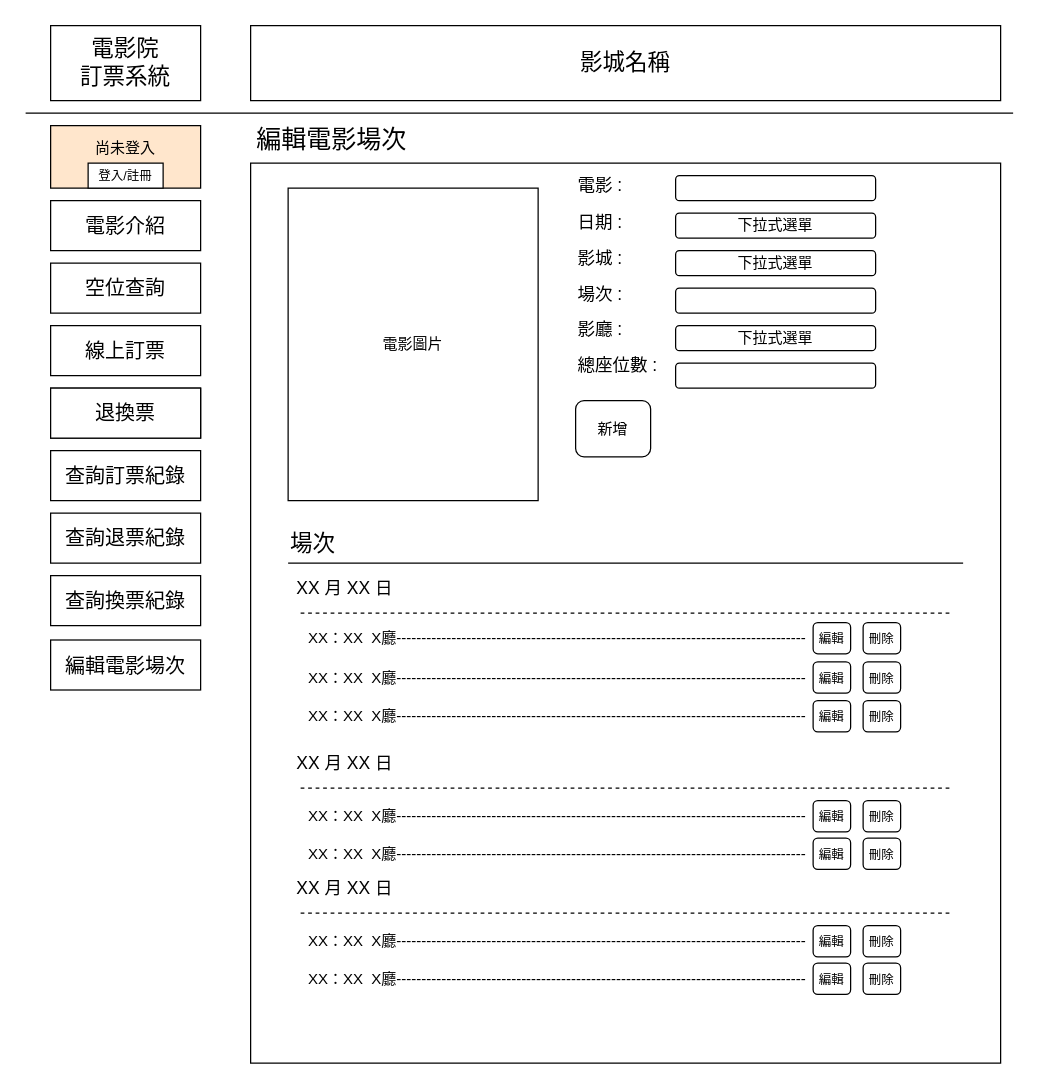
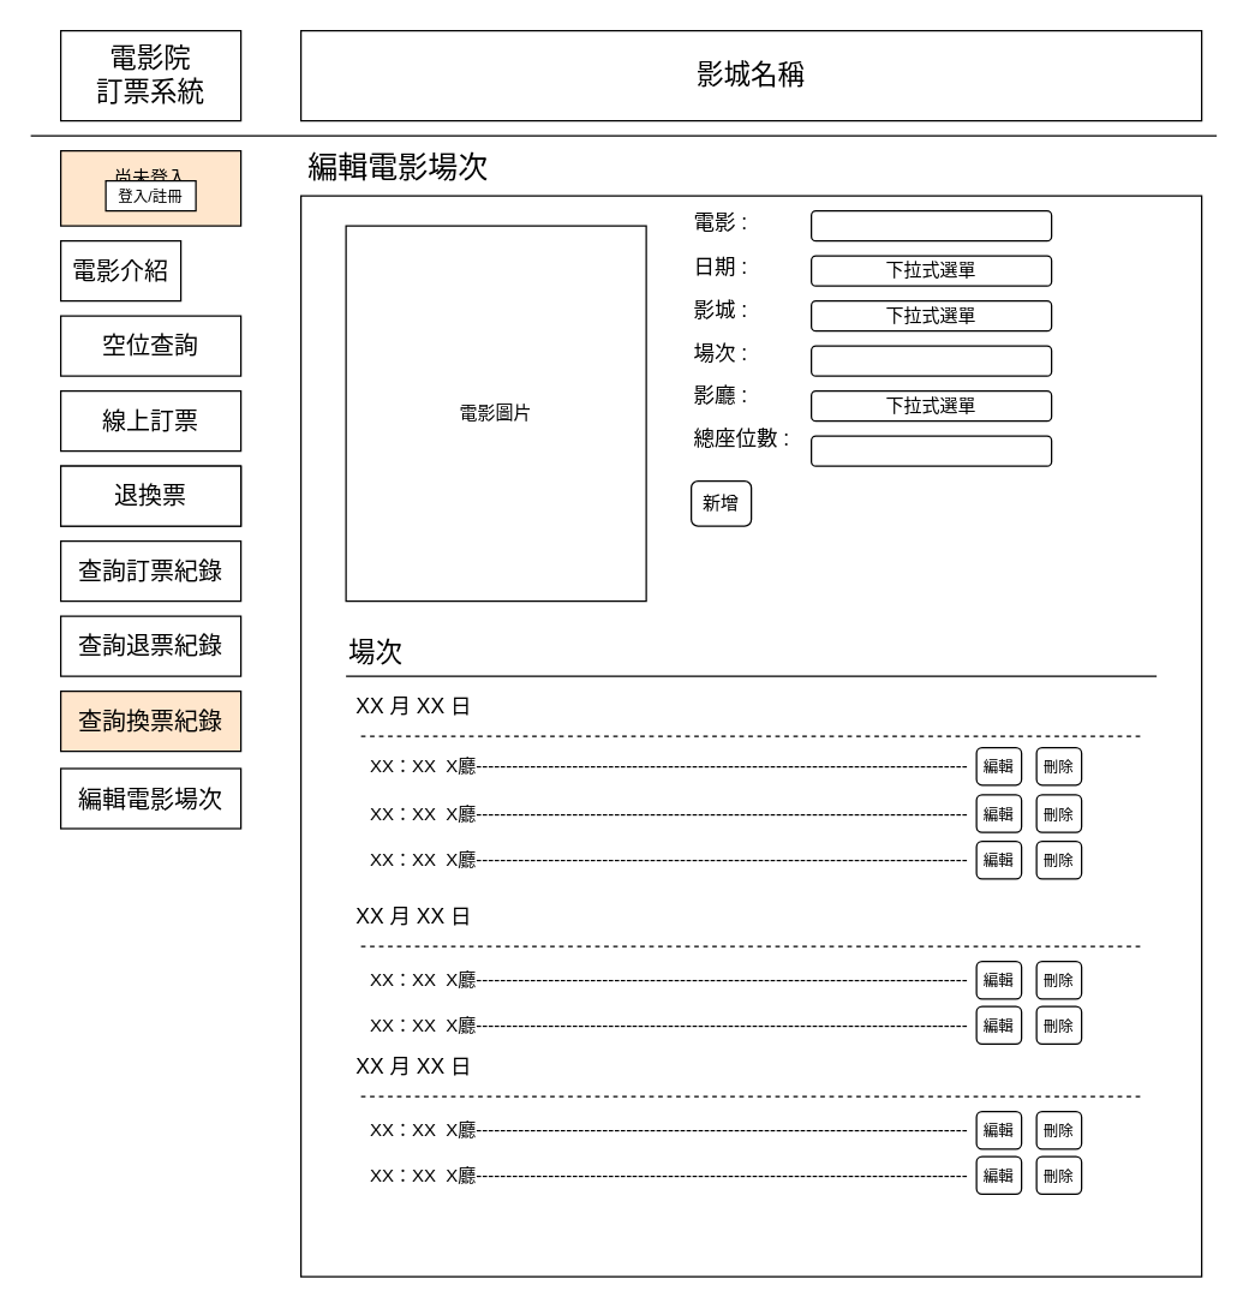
  <mxCell id="0" />
  <mxCell id="1" parent="0" />
  <mxCell id="2" value="" style="rounded=0;whiteSpace=wrap;html=1;" parent="1" vertex="1"><mxGeometry x="200" y="130" width="600" height="720" as="geometry" /></mxCell>
  <mxCell id="3" value="&lt;span style=&quot;font-size: 18px&quot;&gt;電影院&lt;br&gt;訂票系統&lt;/span&gt;" style="rounded=0;whiteSpace=wrap;html=1;" parent="1" vertex="1"><mxGeometry x="40" y="20" width="120" height="60" as="geometry" /></mxCell>
  <mxCell id="4" value="&lt;font style=&quot;font-size: 18px&quot;&gt;影城名稱&lt;/font&gt;" style="rounded=0;whiteSpace=wrap;html=1;" parent="1" vertex="1"><mxGeometry x="200" y="20" width="600" height="60" as="geometry" /></mxCell>
  <mxCell id="5" value="" style="endArrow=none;html=1;" parent="1" edge="1"><mxGeometry width="50" height="50" relative="1" as="geometry"><mxPoint x="810" y="90" as="sourcePoint" /><mxPoint x="20" y="90" as="targetPoint" /></mxGeometry></mxCell>
- <mxCell id="6" value="&lt;font style=&quot;font-size: 16px&quot;&gt;電影介紹&lt;/font&gt;" style="rounded=0;whiteSpace=wrap;html=1;" parent="1" vertex="1"><mxGeometry x="40" y="160" width="120" height="40" as="geometry" /></mxCell>
+ <mxCell id="6" value="&lt;font style=&quot;font-size: 16px&quot;&gt;電影介紹&lt;/font&gt;" style="rounded=0;whiteSpace=wrap;html=1;" parent="1" vertex="1"><mxGeometry x="40" y="160" width="80" height="40" as="geometry" /></mxCell>
  <mxCell id="7" value="尚未登入&lt;br&gt;&amp;nbsp;" style="rounded=0;whiteSpace=wrap;html=1;strokeColor=#000000;align=center;fillColor=#ffe6cc;" parent="1" vertex="1"><mxGeometry x="40" y="100" width="120" height="50" as="geometry" /></mxCell>
  <mxCell id="8" value="&lt;font style=&quot;font-size: 20px&quot;&gt;編輯電影場次&lt;/font&gt;" style="text;html=1;strokeColor=none;fillColor=none;align=center;verticalAlign=middle;whiteSpace=wrap;rounded=0;" parent="1" vertex="1"><mxGeometry x="200" y="100" width="130" height="20" as="geometry" /></mxCell>
  <mxCell id="9" value="&lt;font style=&quot;font-size: 16px&quot;&gt;線上訂票&lt;/font&gt;" style="rounded=0;whiteSpace=wrap;html=1;" parent="1" vertex="1"><mxGeometry x="40" y="310" width="120" height="40" as="geometry" /></mxCell>
  <mxCell id="10" value="電影圖片" style="rounded=0;whiteSpace=wrap;html=1;" parent="1" vertex="1"><mxGeometry x="230" y="150" width="200" height="250" as="geometry" /></mxCell>
  <mxCell id="11" value="&lt;span style=&quot;font-size: 16px&quot;&gt;退換票&lt;/span&gt;" style="rounded=0;whiteSpace=wrap;html=1;" parent="1" vertex="1"><mxGeometry x="40" y="310" width="120" height="40" as="geometry" /></mxCell>
  <mxCell id="12" value="&lt;font style=&quot;font-size: 16px&quot;&gt;查詢訂票紀錄&lt;/font&gt;" style="rounded=0;whiteSpace=wrap;html=1;" parent="1" vertex="1"><mxGeometry x="40" y="360" width="120" height="40" as="geometry" /></mxCell>
  <mxCell id="13" value="&lt;font style=&quot;font-size: 16px&quot;&gt;空位查詢&lt;/font&gt;" style="rounded=0;whiteSpace=wrap;html=1;" parent="1" vertex="1"><mxGeometry x="40" y="210" width="120" height="40" as="geometry" /></mxCell>
- <mxCell id="14" value="&lt;font style=&quot;font-size: 10px&quot;&gt;登入/註冊&lt;/font&gt;" style="rounded=0;whiteSpace=wrap;html=1;strokeColor=#000000;" parent="1" vertex="1"><mxGeometry x="70" y="130" width="60" height="20" as="geometry" /></mxCell>
+ <mxCell id="14" value="&lt;font style=&quot;font-size: 10px&quot;&gt;登入/註冊&lt;/font&gt;" style="rounded=0;whiteSpace=wrap;html=1;strokeColor=#000000;" parent="1" vertex="1"><mxGeometry x="70" y="120" width="60" height="20" as="geometry" /></mxCell>
  <mxCell id="15" value="&lt;font style=&quot;font-size: 16px&quot;&gt;線上訂票&lt;/font&gt;" style="rounded=0;whiteSpace=wrap;html=1;" parent="1" vertex="1"><mxGeometry x="40" y="260" width="120" height="40" as="geometry" /></mxCell>
  <mxCell id="16" value="&lt;div style=&quot;font-size: 14px&quot;&gt;電影 :&lt;/div&gt;&lt;div style=&quot;font-size: 10px&quot;&gt;&lt;br&gt;&lt;/div&gt;&lt;div style=&quot;font-size: 14px&quot;&gt;日期 :&amp;nbsp;&lt;/div&gt;&lt;div style=&quot;font-size: 10px&quot;&gt;&lt;br&gt;&lt;/div&gt;&lt;div style=&quot;font-size: 14px&quot;&gt;影城 :&lt;/div&gt;&lt;div style=&quot;font-size: 10px&quot;&gt;&lt;span style=&quot;font-size: 5px&quot;&gt;&amp;nbsp;&lt;/span&gt;&lt;br&gt;&lt;/div&gt;&lt;div style=&quot;font-size: 14px&quot;&gt;場次 :&lt;/div&gt;&lt;div style=&quot;font-size: 10px&quot;&gt;&lt;br&gt;&lt;/div&gt;&lt;div style=&quot;font-size: 14px&quot;&gt;影廳 :&lt;/div&gt;&lt;div style=&quot;font-size: 10px&quot;&gt;&amp;nbsp;&lt;/div&gt;&lt;div style=&quot;font-size: 14px&quot;&gt;總座位數 :&lt;/div&gt;" style="text;html=1;align=left;verticalAlign=middle;resizable=0;points=[];autosize=1;" parent="1" vertex="1"><mxGeometry x="460" y="140" width="80" height="160" as="geometry" /></mxCell>
  <mxCell id="17" value="&lt;font style=&quot;font-size: 18px&quot;&gt;場次&lt;/font&gt;" style="rounded=0;whiteSpace=wrap;html=1;strokeColor=none;align=left;" parent="1" vertex="1"><mxGeometry x="230" y="420" width="280" height="30" as="geometry" /></mxCell>
  <mxCell id="18" value="" style="endArrow=none;html=1;" parent="1" edge="1"><mxGeometry width="50" height="50" relative="1" as="geometry"><mxPoint x="230" y="450" as="sourcePoint" /><mxPoint x="770" y="450" as="targetPoint" /></mxGeometry></mxCell>
- <mxCell id="19" value="新增" style="rounded=1;whiteSpace=wrap;html=1;" parent="1" vertex="1"><mxGeometry x="460" y="320" width="60" height="45" as="geometry" /></mxCell>
+ <mxCell id="19" value="新增" style="rounded=1;whiteSpace=wrap;html=1;" parent="1" vertex="1"><mxGeometry x="460" y="320" width="40" height="30" as="geometry" /></mxCell>
  <mxCell id="20" value="" style="rounded=1;whiteSpace=wrap;html=1;" parent="1" vertex="1"><mxGeometry x="540" y="140" width="160" height="20" as="geometry" /></mxCell>
  <mxCell id="21" value="下拉式選單" style="rounded=1;whiteSpace=wrap;html=1;" parent="1" vertex="1"><mxGeometry x="540" y="170" width="160" height="20" as="geometry" /></mxCell>
  <mxCell id="22" value="下拉式選單" style="rounded=1;whiteSpace=wrap;html=1;" parent="1" vertex="1"><mxGeometry x="540" y="200" width="160" height="20" as="geometry" /></mxCell>
  <mxCell id="23" value="" style="rounded=1;whiteSpace=wrap;html=1;" parent="1" vertex="1"><mxGeometry x="540" y="230" width="160" height="20" as="geometry" /></mxCell>
  <mxCell id="24" value="下拉式選單" style="rounded=1;whiteSpace=wrap;html=1;" parent="1" vertex="1"><mxGeometry x="540" y="260" width="160" height="20" as="geometry" /></mxCell>
  <mxCell id="25" value="" style="rounded=1;whiteSpace=wrap;html=1;" parent="1" vertex="1"><mxGeometry x="540" y="290" width="160" height="20" as="geometry" /></mxCell>
  <mxCell id="26" value="&lt;font style=&quot;font-size: 14px&quot;&gt;XX 月 XX 日&lt;/font&gt;" style="text;html=1;align=center;verticalAlign=middle;resizable=0;points=[];autosize=1;" parent="1" vertex="1"><mxGeometry x="230" y="460" width="90" height="20" as="geometry" /></mxCell>
  <mxCell id="27" value="XX：XX&amp;nbsp; X廳----------------------------------------------------------------------------------" style="text;html=1;align=center;verticalAlign=middle;resizable=0;points=[];autosize=1;" parent="1" vertex="1"><mxGeometry x="240" y="500" width="410" height="20" as="geometry" /></mxCell>
  <mxCell id="28" value="" style="endArrow=none;dashed=1;html=1;" parent="1" edge="1"><mxGeometry width="50" height="50" relative="1" as="geometry"><mxPoint x="240" y="490" as="sourcePoint" /><mxPoint x="760" y="490" as="targetPoint" /></mxGeometry></mxCell>
  <mxCell id="29" value="&lt;font style=&quot;font-size: 10px&quot;&gt;編輯&lt;/font&gt;" style="rounded=1;whiteSpace=wrap;html=1;" parent="1" vertex="1"><mxGeometry x="650" y="497.5" width="30" height="25" as="geometry" /></mxCell>
  <mxCell id="30" value="&lt;font style=&quot;font-size: 10px&quot;&gt;刪除&lt;/font&gt;" style="rounded=1;whiteSpace=wrap;html=1;" parent="1" vertex="1"><mxGeometry x="690" y="497.5" width="30" height="25" as="geometry" /></mxCell>
  <mxCell id="31" value="XX：XX&amp;nbsp; X廳----------------------------------------------------------------------------------" style="text;html=1;align=center;verticalAlign=middle;resizable=0;points=[];autosize=1;" parent="1" vertex="1"><mxGeometry x="240" y="531.5" width="410" height="20" as="geometry" /></mxCell>
  <mxCell id="32" value="&lt;font style=&quot;font-size: 10px&quot;&gt;編輯&lt;/font&gt;" style="rounded=1;whiteSpace=wrap;html=1;" parent="1" vertex="1"><mxGeometry x="650" y="529" width="30" height="25" as="geometry" /></mxCell>
  <mxCell id="33" value="&lt;font style=&quot;font-size: 10px&quot;&gt;刪除&lt;/font&gt;" style="rounded=1;whiteSpace=wrap;html=1;" parent="1" vertex="1"><mxGeometry x="690" y="529" width="30" height="25" as="geometry" /></mxCell>
  <mxCell id="34" value="XX：XX&amp;nbsp; X廳----------------------------------------------------------------------------------" style="text;html=1;align=center;verticalAlign=middle;resizable=0;points=[];autosize=1;" parent="1" vertex="1"><mxGeometry x="240" y="562.5" width="410" height="20" as="geometry" /></mxCell>
  <mxCell id="35" value="&lt;font style=&quot;font-size: 10px&quot;&gt;編輯&lt;/font&gt;" style="rounded=1;whiteSpace=wrap;html=1;" parent="1" vertex="1"><mxGeometry x="650" y="560" width="30" height="25" as="geometry" /></mxCell>
  <mxCell id="36" value="&lt;font style=&quot;font-size: 10px&quot;&gt;刪除&lt;/font&gt;" style="rounded=1;whiteSpace=wrap;html=1;" parent="1" vertex="1"><mxGeometry x="690" y="560" width="30" height="25" as="geometry" /></mxCell>
  <mxCell id="37" value="&lt;font style=&quot;font-size: 14px&quot;&gt;XX 月 XX 日&lt;/font&gt;" style="text;html=1;align=center;verticalAlign=middle;resizable=0;points=[];autosize=1;" parent="1" vertex="1"><mxGeometry x="230" y="600" width="90" height="20" as="geometry" /></mxCell>
  <mxCell id="38" value="" style="endArrow=none;dashed=1;html=1;" parent="1" edge="1"><mxGeometry width="50" height="50" relative="1" as="geometry"><mxPoint x="240" y="630" as="sourcePoint" /><mxPoint x="760" y="630" as="targetPoint" /></mxGeometry></mxCell>
  <mxCell id="39" value="XX：XX&amp;nbsp; X廳----------------------------------------------------------------------------------" style="text;html=1;align=center;verticalAlign=middle;resizable=0;points=[];autosize=1;" parent="1" vertex="1"><mxGeometry x="240" y="642.5" width="410" height="20" as="geometry" /></mxCell>
  <mxCell id="40" value="&lt;font style=&quot;font-size: 10px&quot;&gt;編輯&lt;/font&gt;" style="rounded=1;whiteSpace=wrap;html=1;" parent="1" vertex="1"><mxGeometry x="650" y="640" width="30" height="25" as="geometry" /></mxCell>
  <mxCell id="41" value="&lt;font style=&quot;font-size: 10px&quot;&gt;刪除&lt;/font&gt;" style="rounded=1;whiteSpace=wrap;html=1;" parent="1" vertex="1"><mxGeometry x="690" y="640" width="30" height="25" as="geometry" /></mxCell>
  <mxCell id="42" value="XX：XX&amp;nbsp; X廳----------------------------------------------------------------------------------" style="text;html=1;align=center;verticalAlign=middle;resizable=0;points=[];autosize=1;" parent="1" vertex="1"><mxGeometry x="240" y="672.5" width="410" height="20" as="geometry" /></mxCell>
  <mxCell id="43" value="&lt;font style=&quot;font-size: 10px&quot;&gt;編輯&lt;/font&gt;" style="rounded=1;whiteSpace=wrap;html=1;" parent="1" vertex="1"><mxGeometry x="650" y="670" width="30" height="25" as="geometry" /></mxCell>
  <mxCell id="44" value="&lt;font style=&quot;font-size: 10px&quot;&gt;刪除&lt;/font&gt;" style="rounded=1;whiteSpace=wrap;html=1;" parent="1" vertex="1"><mxGeometry x="690" y="670" width="30" height="25" as="geometry" /></mxCell>
  <mxCell id="45" value="&lt;font style=&quot;font-size: 14px&quot;&gt;XX 月 XX 日&lt;/font&gt;" style="text;html=1;align=center;verticalAlign=middle;resizable=0;points=[];autosize=1;" parent="1" vertex="1"><mxGeometry x="230" y="700" width="90" height="20" as="geometry" /></mxCell>
  <mxCell id="46" value="" style="endArrow=none;dashed=1;html=1;" parent="1" edge="1"><mxGeometry width="50" height="50" relative="1" as="geometry"><mxPoint x="240" y="730" as="sourcePoint" /><mxPoint x="760" y="730" as="targetPoint" /></mxGeometry></mxCell>
  <mxCell id="47" value="XX：XX&amp;nbsp; X廳----------------------------------------------------------------------------------" style="text;html=1;align=center;verticalAlign=middle;resizable=0;points=[];autosize=1;" parent="1" vertex="1"><mxGeometry x="240" y="742.5" width="410" height="20" as="geometry" /></mxCell>
  <mxCell id="48" value="&lt;font style=&quot;font-size: 10px&quot;&gt;編輯&lt;/font&gt;" style="rounded=1;whiteSpace=wrap;html=1;" parent="1" vertex="1"><mxGeometry x="650" y="740" width="30" height="25" as="geometry" /></mxCell>
  <mxCell id="49" value="&lt;font style=&quot;font-size: 10px&quot;&gt;刪除&lt;/font&gt;" style="rounded=1;whiteSpace=wrap;html=1;" parent="1" vertex="1"><mxGeometry x="690" y="740" width="30" height="25" as="geometry" /></mxCell>
  <mxCell id="50" value="XX：XX&amp;nbsp; X廳----------------------------------------------------------------------------------" style="text;html=1;align=center;verticalAlign=middle;resizable=0;points=[];autosize=1;" parent="1" vertex="1"><mxGeometry x="240" y="772.5" width="410" height="20" as="geometry" /></mxCell>
  <mxCell id="51" value="&lt;font style=&quot;font-size: 10px&quot;&gt;編輯&lt;/font&gt;" style="rounded=1;whiteSpace=wrap;html=1;" parent="1" vertex="1"><mxGeometry x="650" y="770" width="30" height="25" as="geometry" /></mxCell>
  <mxCell id="52" value="&lt;font style=&quot;font-size: 10px&quot;&gt;刪除&lt;/font&gt;" style="rounded=1;whiteSpace=wrap;html=1;" parent="1" vertex="1"><mxGeometry x="690" y="770" width="30" height="25" as="geometry" /></mxCell>
  <mxCell id="53" value="&lt;font style=&quot;font-size: 16px&quot;&gt;查詢退票紀錄&lt;/font&gt;" style="rounded=0;whiteSpace=wrap;html=1;" vertex="1" parent="1"><mxGeometry x="40" y="410" width="120" height="40" as="geometry" /></mxCell>
- <mxCell id="54" value="&lt;font style=&quot;font-size: 16px&quot;&gt;查詢換票紀錄&lt;/font&gt;" style="rounded=0;whiteSpace=wrap;html=1;" vertex="1" parent="1"><mxGeometry x="40" y="460" width="120" height="40" as="geometry" /></mxCell>
+ <mxCell id="54" value="&lt;font style=&quot;font-size: 16px&quot;&gt;查詢換票紀錄&lt;/font&gt;" style="rounded=0;whiteSpace=wrap;html=1;fillColor=#ffe6cc;" vertex="1" parent="1"><mxGeometry x="40" y="460" width="120" height="40" as="geometry" /></mxCell>
  <mxCell id="55" value="&lt;font style=&quot;font-size: 16px&quot;&gt;編輯電影場次&lt;/font&gt;" style="rounded=0;whiteSpace=wrap;html=1;" vertex="1" parent="1"><mxGeometry x="40" y="511.5" width="120" height="40" as="geometry" /></mxCell>
